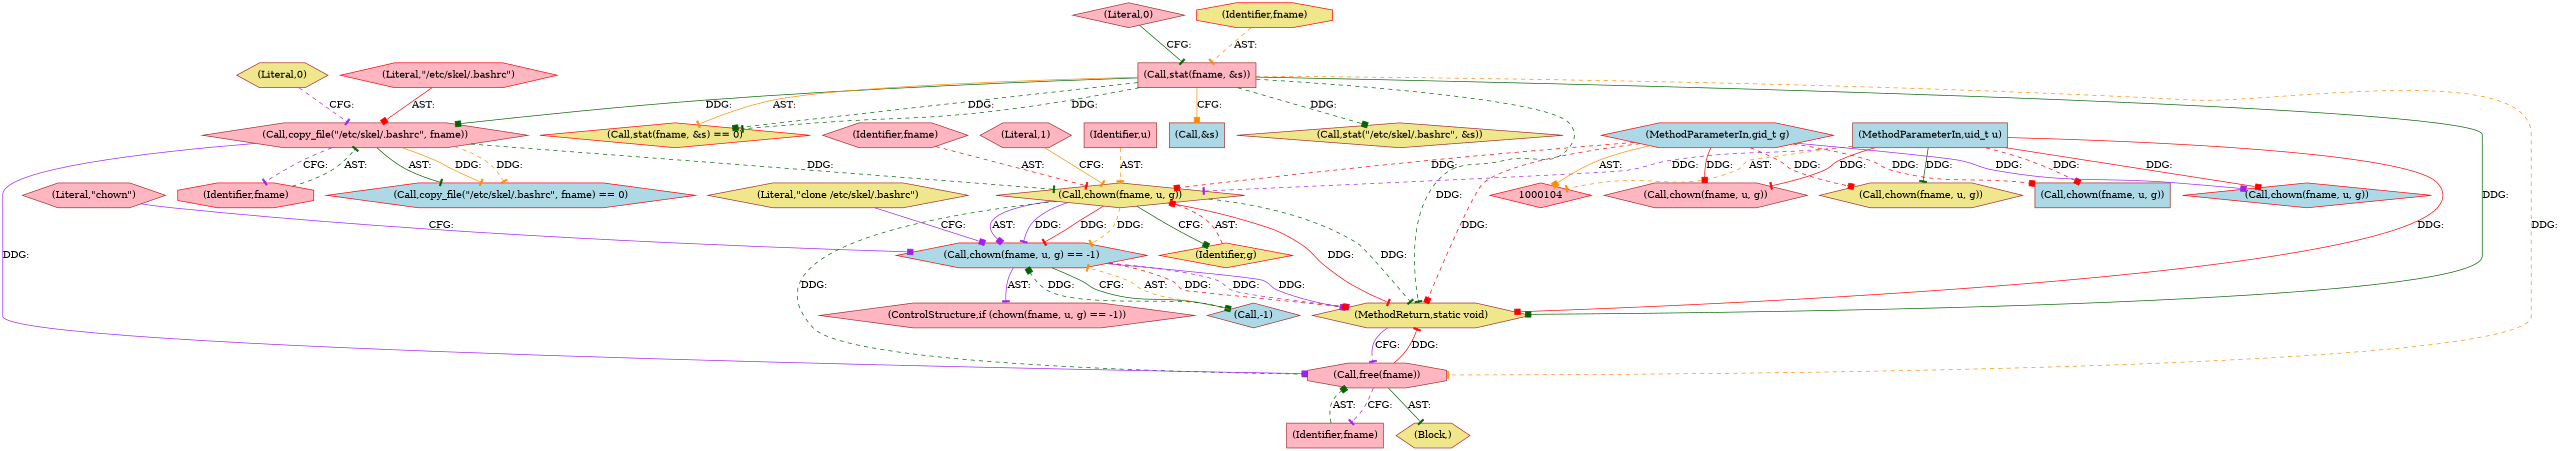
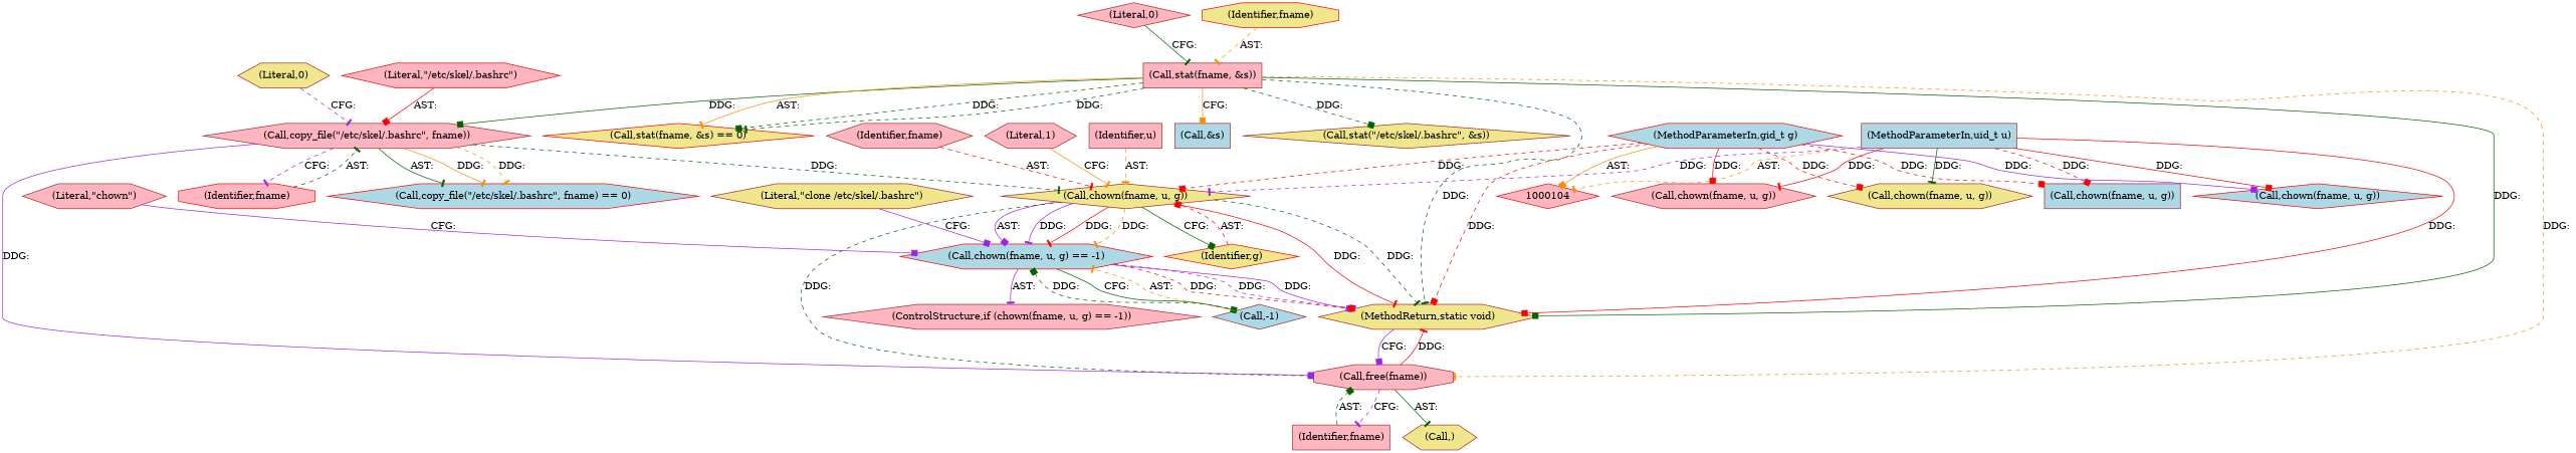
  digraph {
    node [color=brown fillcolor=lightpink shape=hexagon style=filled]
    edge [arrowhead=box color=darkgreen style=solid]
    n1 [fillcolor=khaki label="(Call,chown(fname, u, g))" shape=diamond]
    n2 [color=red fillcolor=lightblue label="(Call,chown(fname, u, g) == -1)"]
    n3 [label="(Call,free(fname))" shape=octagon]
    n4 [fillcolor=khaki label="(MethodReturn,static void)"]
    n5 [color=red fillcolor=khaki label="(Identifier,g)" shape=diamond]
    n6 [label="(ControlStructure,if (chown(fname, u, g) == -1))"]
    n7 [fillcolor=lightblue label="(Call,-1)" shape=diamond]
    n8 [label="(Identifier,fname)" shape=box]
-   n9 [fillcolor=khaki label="(Block,)"]
+   n9 [fillcolor=khaki label="(Call,)"]
    n10 [label="(Call,copy_file(\"/etc/skel/.bashrc\", fname))"]
    n11 [color=red label="(Identifier,fname)" shape=octagon]
    n12 [color=red fillcolor=lightblue label="(Call,copy_file(\"/etc/skel/.bashrc\", fname) == 0)"]
    n13 [label="(Call,stat(fname, &s))" shape=box]
    n14 [color=red fillcolor=khaki label="(Call,stat(fname, &s) == 0)" shape=diamond]
    n15 [fillcolor=lightblue label="(Call,&s)" shape=box]
    n16 [fillcolor=khaki label="(Call,stat(\"/etc/skel/.bashrc\", &s))" shape=diamond]
    n17 [fillcolor=lightblue label="(MethodParameterIn,uid_t u)" shape=box]
    n18 [label="(Call,chown(fname, u, g))"]
    n19 [color=red fillcolor=lightblue label="(Call,chown(fname, u, g))" shape=diamond]
    n20 [fillcolor=lightblue label="(Call,chown(fname, u, g))" shape=box]
    n21 [fillcolor=khaki label="(Call,chown(fname, u, g))"]
    1000104 [color=red shape=diamond]
    n23 [color=red fillcolor=lightblue label="(MethodParameterIn,gid_t g)"]
    n24 [label="(Literal,0)" shape=diamond]
    n25 [label="(Identifier,fname)"]
    n26 [color=red fillcolor=khaki label="(Identifier,fname)" shape=octagon]
    n27 [label="(Literal,1)"]
    n28 [label="(Literal,\"chown\")"]
    n29 [fillcolor=khaki label="(Literal,0)"]
    n30 [color=red label="(Literal,\"/etc/skel/.bashrc\")"]
    n31 [label="(Identifier,u)" shape=box]
    n32 [fillcolor=khaki label="(Literal,\"clone /etc/skel/.bashrc\")"]
    n1 -> n2 [color=purple label="AST: "]
    n1 -> n2 [arrowhead=tee color=purple label="DDG: "]
    n1 -> n2 [arrowhead=tee color=red label="DDG: "]
    n1 -> n2 [arrowhead=tee color=darkorange label="DDG: " style=dashed]
    n1 -> n3 [label="DDG: " style=dashed]
    n1 -> n4 [arrowhead=tee color=red label="DDG: "]
    n1 -> n4 [arrowhead=tee label="DDG: " style=dashed]
    n1 -> n5 [label="CFG: "]
    n2 -> n4 [color=purple label="DDG: " style=dashed]
    n2 -> n4 [color=purple label="DDG: "]
    n2 -> n4 [color=red label="DDG: " style=dashed]
    n2 -> n6 [arrowhead=tee color=purple label="AST: "]
    n2 -> n7 [label="CFG: "]
    n3 -> n4 [arrowhead=tee color=red label="DDG: "]
    n3 -> n8 [arrowhead=tee color=purple label="CFG: " style=dashed]
    n3 -> n9 [arrowhead=tee label="AST: "]
-   n4 -> n3 [arrowhead=tee color=purple label="CFG: "]
+   n4 -> n3 [color=purple label="CFG: "]
    n5 -> n1 [color=red label="AST: " style=dashed]
    n7 -> n2 [arrowhead=tee color=darkorange label="AST: " style=dashed]
    n7 -> n2 [label="DDG: " style=dashed]
    n8 -> n3 [label="AST: " style=dashed]
    n10 -> n1 [arrowhead=tee label="DDG: " style=dashed]
    n10 -> n3 [color=purple label="DDG: "]
    n10 -> n11 [arrowhead=tee color=purple label="CFG: " style=dashed]
    n10 -> n12 [arrowhead=tee label="AST: "]
    n10 -> n12 [arrowhead=tee color=darkorange label="DDG: "]
    n10 -> n12 [arrowhead=tee color=darkorange label="DDG: " style=dashed]
    n11 -> n10 [arrowhead=tee label="AST: " style=dashed]
    n13 -> n3 [arrowhead=tee color=darkorange label="DDG: " style=dashed]
    n13 -> n4 [arrowhead=tee label="DDG: " style=dashed]
    n13 -> n4 [label="DDG: "]
    n13 -> n10 [label="DDG: "]
    n13 -> n14 [arrowhead=tee color=darkorange label="AST: "]
    n13 -> n14 [label="DDG: " style=dashed]
    n13 -> n14 [arrowhead=tee label="DDG: " style=dashed]
    n13 -> n15 [color=darkorange label="CFG: "]
    n13 -> n16 [label="DDG: " style=dashed]
    n17 -> n1 [arrowhead=tee color=purple label="DDG: " style=dashed]
    n17 -> n4 [color=red label="DDG: "]
    n17 -> n18 [arrowhead=tee color=red label="DDG: "]
    n17 -> n19 [color=red label="DDG: "]
    n17 -> n20 [color=red label="DDG: " style=dashed]
    n17 -> n21 [arrowhead=tee label="DDG: "]
    n17 -> 1000104 [arrowhead=tee color=darkorange label="AST: " style=dashed]
    n23 -> n1 [color=red label="DDG: " style=dashed]
    n23 -> n4 [color=red label="DDG: " style=dashed]
    n23 -> n18 [color=red label="DDG: "]
    n23 -> n19 [color=purple label="DDG: "]
    n23 -> n20 [color=red label="DDG: " style=dashed]
    n23 -> n21 [color=red label="DDG: " style=dashed]
    n23 -> 1000104 [color=darkorange label="AST: "]
    n24 -> n13 [arrowhead=tee label="CFG: "]
    n25 -> n1 [arrowhead=tee color=red label="AST: " style=dashed]
    n26 -> n13 [arrowhead=tee color=darkorange label="AST: " style=dashed]
    n27 -> n1 [arrowhead=tee color=darkorange label="CFG: "]
    n28 -> n2 [color=purple label="CFG: "]
    n29 -> n10 [arrowhead=tee color=purple label="CFG: " style=dashed]
    n30 -> n10 [color=red label="AST: "]
    n31 -> n1 [arrowhead=tee color=darkorange label="AST: " style=dashed]
    n32 -> n2 [color=purple label="CFG: "]
  }
